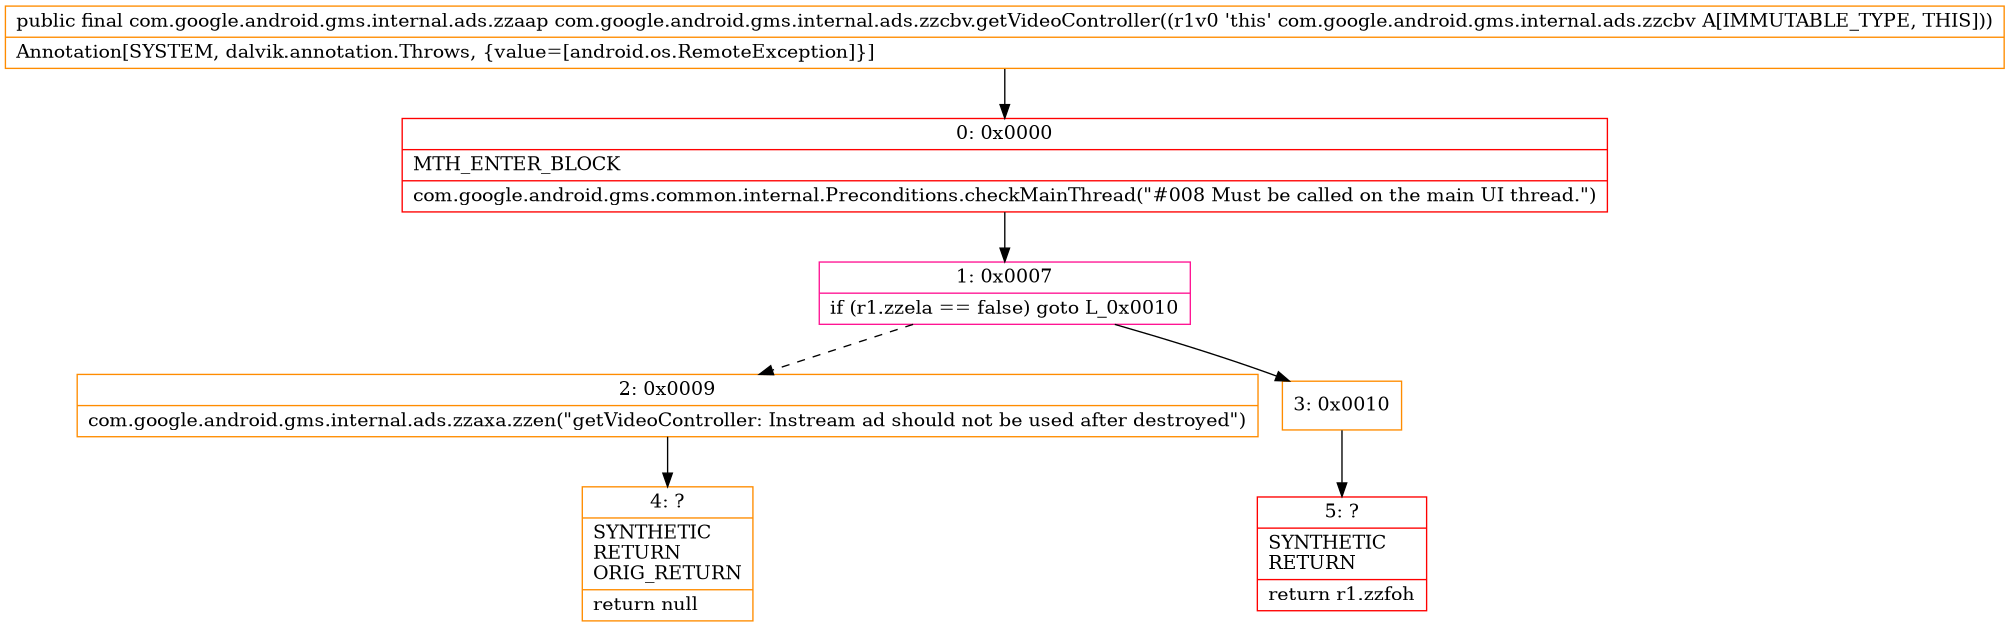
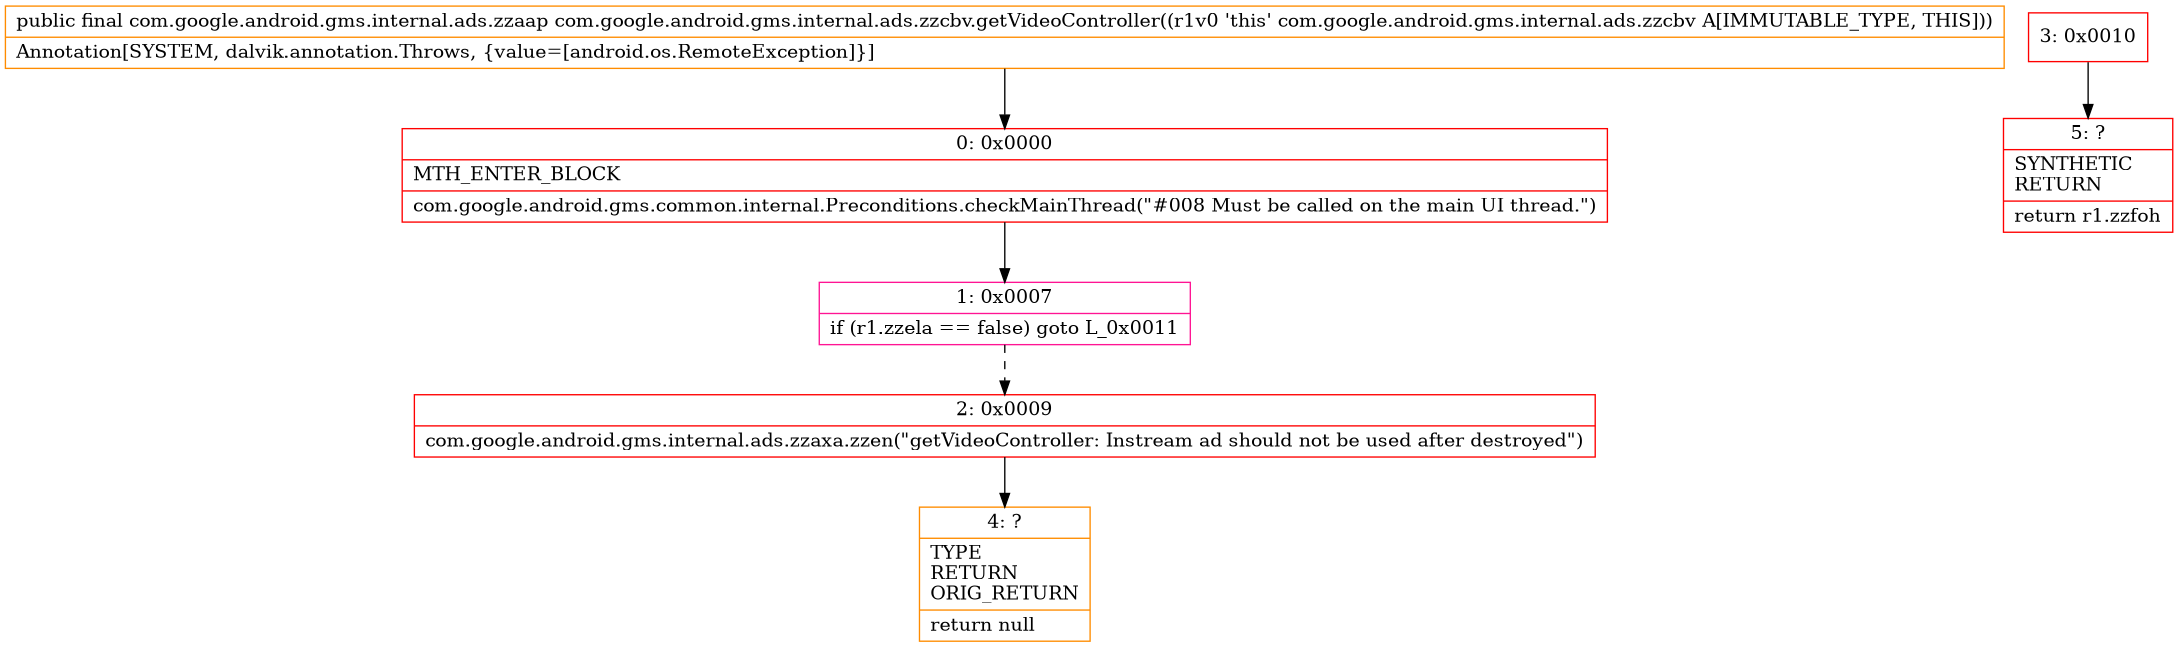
  digraph {
    node [color=red shape=record]
    n1 [label="{0\:\ 0x0000|MTH_ENTER_BLOCK\l|com.google.android.gms.common.internal.Preconditions.checkMainThread(\"#008 Must be called on the main UI thread.\")\l}"]
-   n2 [color=deeppink label="{1\:\ 0x0007|if (r1.zzela == false) goto L_0x0010\l}"]
-   n3 [color=darkorange label="{2\:\ 0x0009|com.google.android.gms.internal.ads.zzaxa.zzen(\"getVideoController: Instream ad should not be used after destroyed\")\l}"]
-   n4 [color=darkorange label="{3\:\ 0x0010}"]
-   n5 [color=darkorange label="{4\:\ ?|SYNTHETIC\lRETURN\lORIG_RETURN\l|return null\l}"]
+   n2 [color=deeppink label="{1\:\ 0x0007|if (r1.zzela == false) goto L_0x0011\l}"]
+   n3 [label="{2\:\ 0x0009|com.google.android.gms.internal.ads.zzaxa.zzen(\"getVideoController: Instream ad should not be used after destroyed\")\l}"]
+   n4 [label="{3\:\ 0x0010}"]
+   n5 [color=darkorange label="{4\:\ ?|TYPE\lRETURN\lORIG_RETURN\l|return null\l}"]
    n6 [label="{5\:\ ?|SYNTHETIC\lRETURN\l|return r1.zzfoh\l}"]
    n7 [color=darkorange label="{public final com.google.android.gms.internal.ads.zzaap com.google.android.gms.internal.ads.zzcbv.getVideoController((r1v0 'this' com.google.android.gms.internal.ads.zzcbv A[IMMUTABLE_TYPE, THIS]))  | Annotation[SYSTEM, dalvik.annotation.Throws, \{value=[android.os.RemoteException]\}]\l}"]
    n1 -> n2
    n2 -> n3 [style=dashed]
-   n2 -> n4
    n3 -> n5
    n4 -> n6
    n7 -> n1
  }
